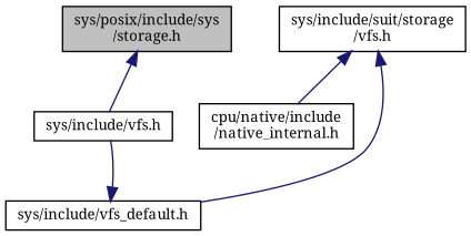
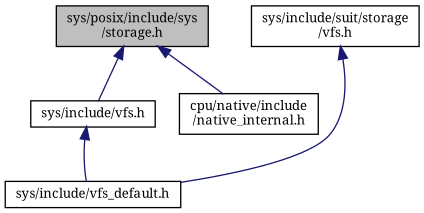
  digraph {
    fontname="Noto Serif"
    node [color=black fillcolor=white fontname="Noto Serif" fontsize=10 shape=record style=filled]
    edge [color=midnightblue dir=back fontname="Noto Serif" fontsize=10 labelfontname=Helvetica labelfontsize=10 style=solid]
    n1 [fillcolor=grey75 fontcolor=black height=0.2 label="sys/posix/include/sys\l/storage.h" width=0.4]
    n2 [height=0.2 label="cpu/native/include\l/native_internal.h" width=0.4]
    n3 [height=0.2 label="sys/include/vfs.h" width=0.4]
    n4 [height=0.2 label="sys/include/vfs_default.h" width=0.4]
    n5 [height=0.2 label="sys/include/suit/storage\l/vfs.h" width=0.4]
-   n5 -> n2
+   n1 -> n2
    n1 -> n3
-   n4 -> n3
+   n3 -> n4
    n5 -> n4
  }
